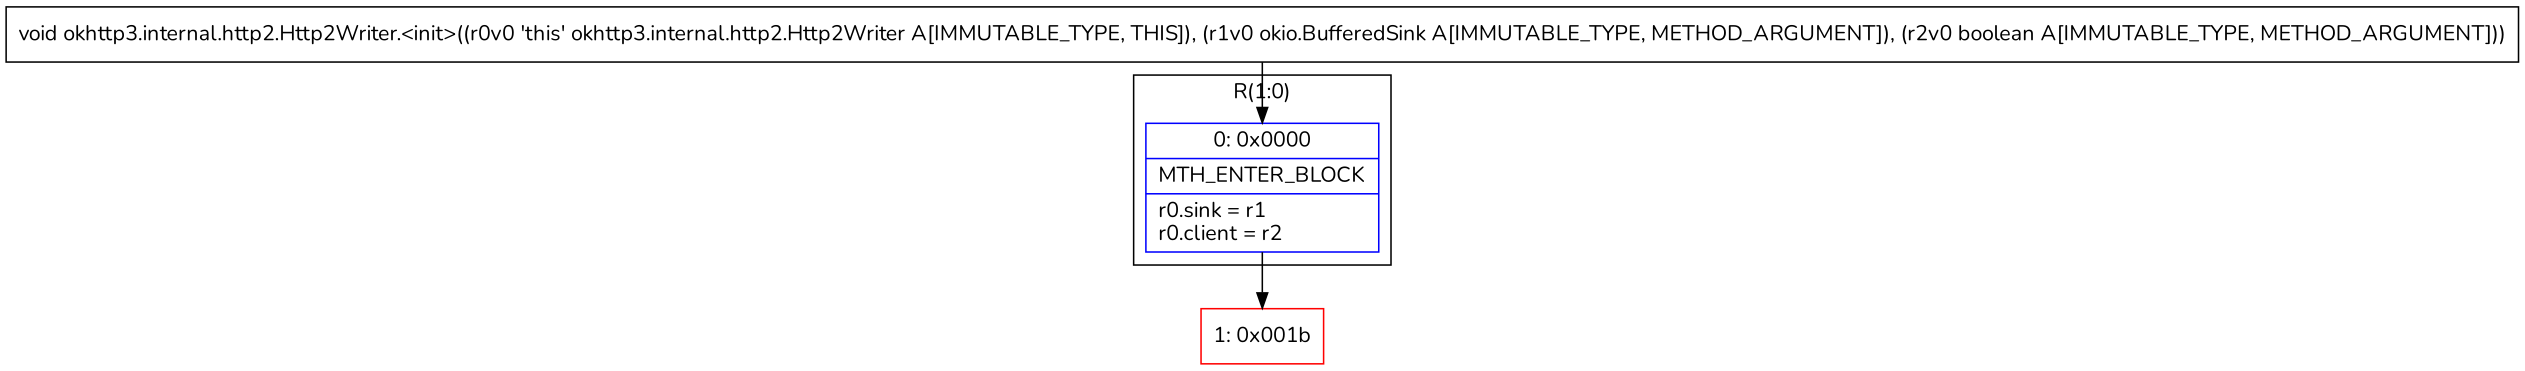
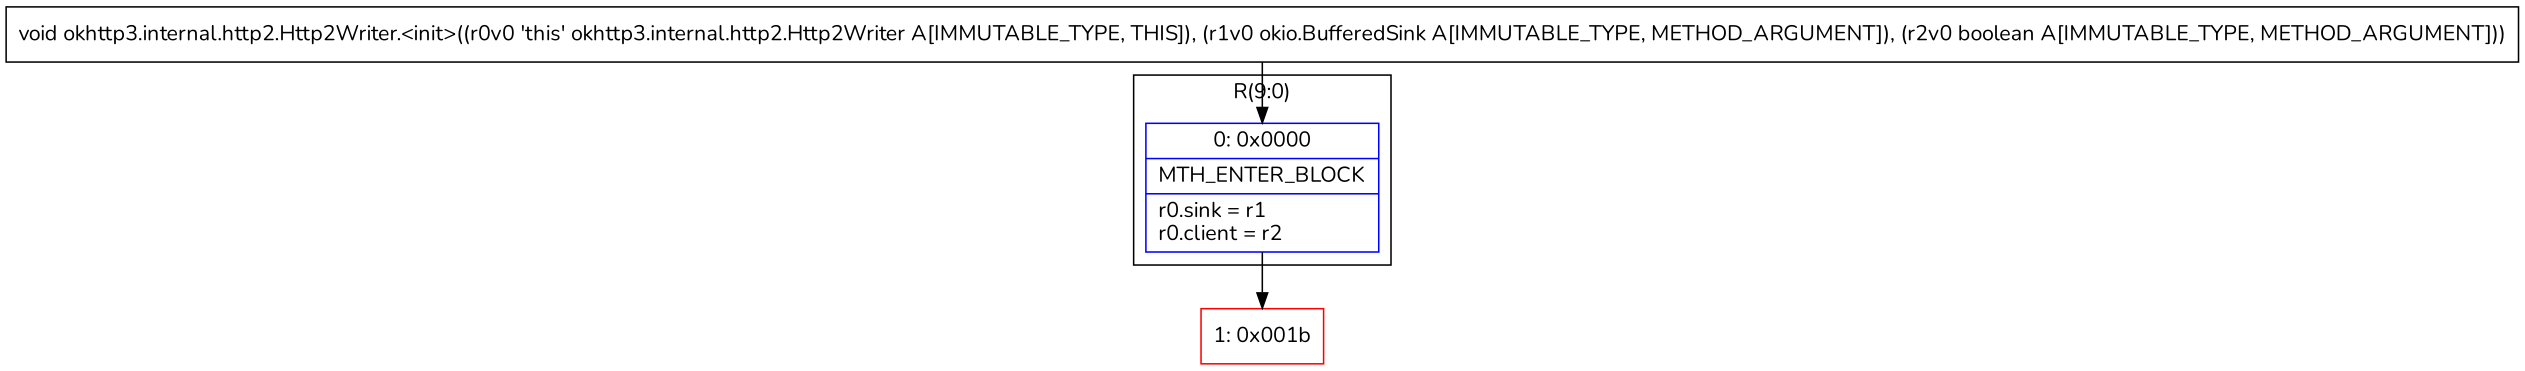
  digraph {
    fontname=Nunito
    node [shape=record fontname=Nunito]
    edge [fontname=Nunito]
    n1 [color=blue label="{0\:\ 0x0000|MTH_ENTER_BLOCK\l|r0.sink = r1\lr0.client = r2\l}"]
    n2 [color=red label="{1\:\ 0x001b}"]
    n3 [label="{void okhttp3.internal.http2.Http2Writer.\<init\>((r0v0 'this' okhttp3.internal.http2.Http2Writer A[IMMUTABLE_TYPE, THIS]), (r1v0 okio.BufferedSink A[IMMUTABLE_TYPE, METHOD_ARGUMENT]), (r2v0 boolean A[IMMUTABLE_TYPE, METHOD_ARGUMENT])) }"]
    subgraph cluster_1 {
-     label="R(1:0)"
+     label="R(9:0)"
      n1
    }
    n1 -> n2
    n3 -> n1
  }
